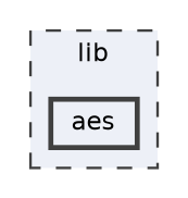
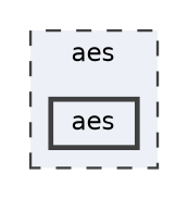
  digraph {
    compound=true
    n1 [color=grey25 fillcolor="#edf0f7" fontname=Helvetica fontsize=10 height=0.2 label=aes shape=box style="filled,bold" width=0.4]
    subgraph cluster_1 {
      bgcolor="#edf0f7"
      fontname=Helvetica
      fontsize=10
-     label=lib
+     label=aes
      pencolor=grey25
      style="filled,dashed"
      n1
    }
  }
